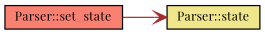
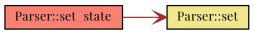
  digraph {
    rankdir=LR
    fontname="Playfair Display"
    node [color=black fontname="Playfair Display" fontsize=10 shape=record style=filled]
    n1 [fillcolor=salmon fontcolor=black height=0.2 label="Parser::set_state" width=0.4]
-   n2 [fillcolor=khaki height=0.2 label="Parser::state" width=0.4]
+   n2 [fillcolor=khaki height=0.2 label="Parser::set" width=0.4]
    n1 -> n2 [color=brown fontname="Playfair Display" fontsize=10 labelfontname=Helvetica labelfontsize=10 style=solid arrowhead=vee]
  }
